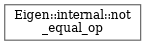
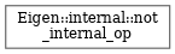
  digraph {
    rankdir=LR
    fontname="DejaVu Serif"
-   n1 [color=grey40 fillcolor=white fontname="DejaVu Serif" fontsize=10 height=0.2 label="Eigen::internal::not\l_equal_op" shape=box style=filled width=0.4]
+   n1 [color=grey40 fillcolor=white fontname="DejaVu Serif" fontsize=10 height=0.2 label="Eigen::internal::not\l_internal_op" shape=box style=filled width=0.4]
  }
